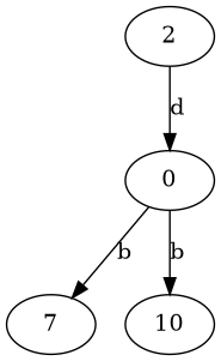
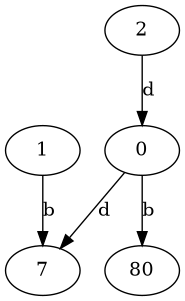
  strict digraph {
    0
    7
-   10
+   10 [label=80]
    2
-   0 -> 7 [label=b]
+   1
+   0 -> 7 [label=d]
    0 -> 10 [label=b]
    2 -> 0 [label=d]
+   1 -> 7 [label=b]
  }
